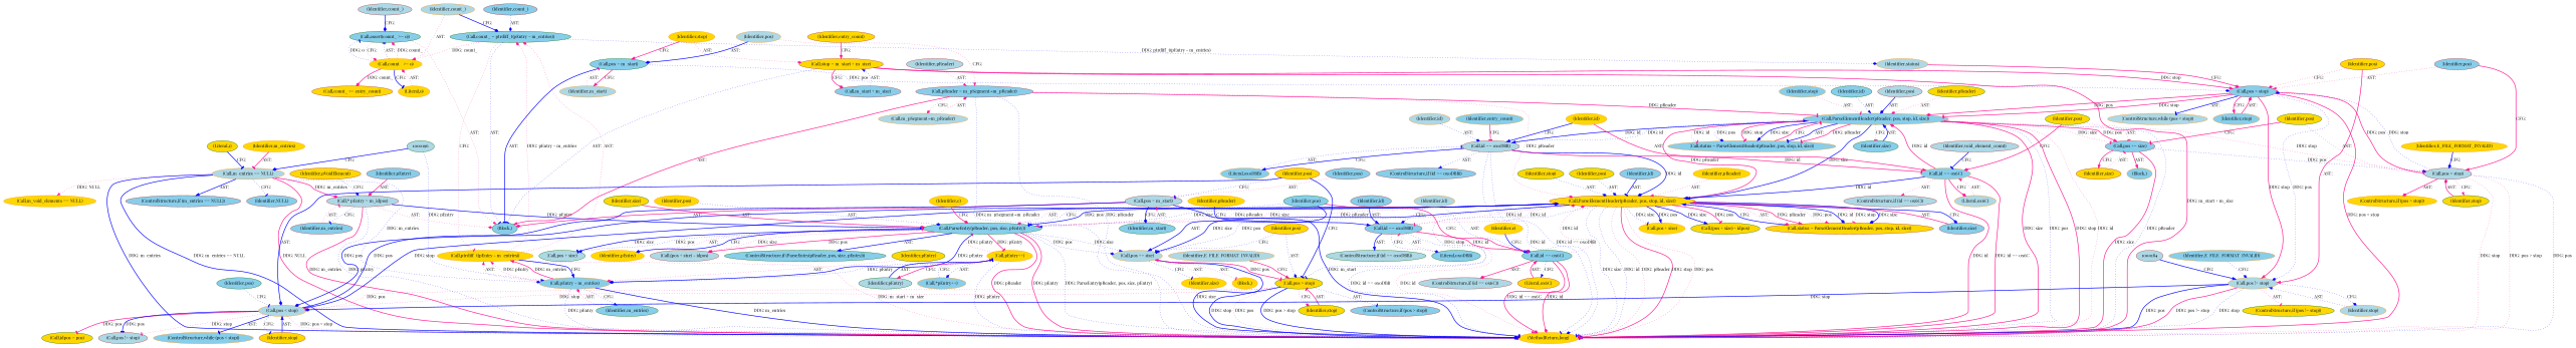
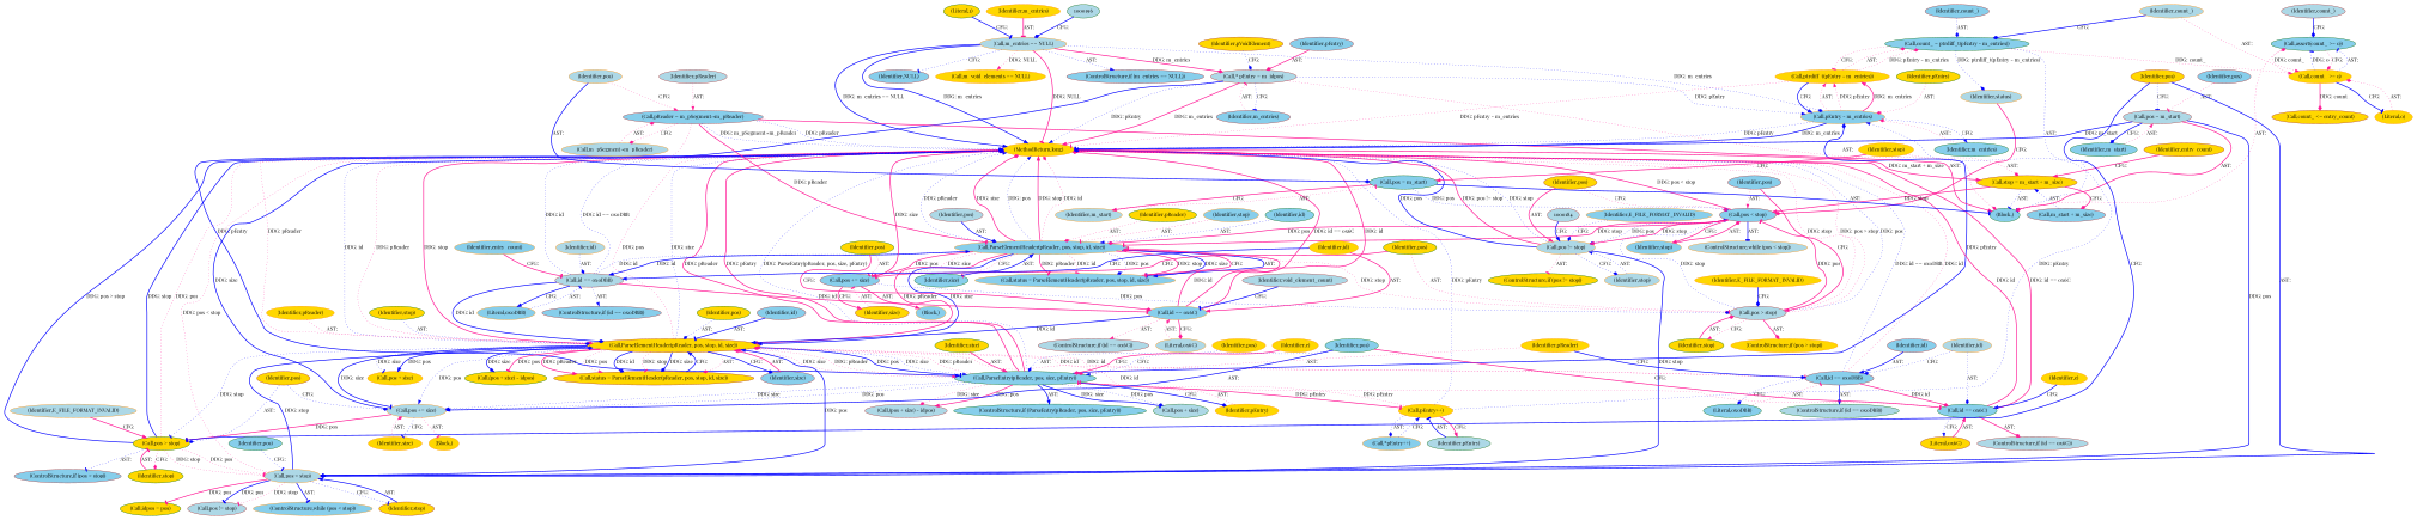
  digraph {
    fontname="Playfair Display"
    node [color=darkorange fillcolor=gold fontname="Playfair Display" style=filled]
    edge [arrowhead=diamond color=deeppink fontname="Playfair Display" style=dotted]
    n1 [color=darkgreen fillcolor=skyblue label="(Call,assert(count_ >= 0))"]
    n2 [label="(Call,count_ >= 0)"]
    n3 [color=darkgreen fillcolor=skyblue label="(Block,)"]
    n4 [color=brown label="(Call,count_ <= entry_count)"]
    n5 [label="(Literal,0)"]
    n6 [color=darkgreen fillcolor=skyblue label="(Call,count_ = ptrdiff_t(pEntry - m_entries))"]
    n7 [label="(Call,ptrdiff_t(pEntry - m_entries))"]
    n8 [fillcolor=lightblue label="(Identifier,status)"]
    n9 [label="(MethodReturn,long)"]
    n10 [fillcolor=skyblue label="(Call,pEntry - m_entries)"]
    n11 [color=darkgreen fillcolor=skyblue label="(Identifier,m_entries)"]
    n12 [color=brown fillcolor=lightblue label="(Call,* pEntry = m_idpos)"]
    n13 [color=darkgreen fillcolor=skyblue label="(Call,ParseEntry(pReader, pos, size, pEntry))"]
    n14 [color=brown fillcolor=skyblue label="(Identifier,m_entries)"]
    n15 [color=brown label="(Call,ParseElementHeader(pReader, pos, stop, id, size))"]
    n16 [fillcolor=lightblue label="(Call,pos += size)"]
    n17 [label="(Call,pEntry++)"]
    n18 [color=darkgreen fillcolor=lightblue label="(Call,pos + size)"]
    n19 [label="(Identifier,pEntry)"]
    n20 [color=brown fillcolor=lightblue label="(Call,(pos + size) - idpos)"]
    n21 [color=darkgreen fillcolor=skyblue label="(ControlStructure,if (ParseEntry(pReader, pos, size, pEntry)))"]
    n22 [fillcolor=lightblue label="(Call,m_entries == NULL)"]
    n23 [label="(Call,m_void_elements == NULL)"]
    n24 [color=brown fillcolor=skyblue label="(ControlStructure,if (m_entries == NULL))"]
    n25 [color=brown fillcolor=skyblue label="(Identifier,NULL)"]
    n26 [color=darkgreen label="(Call,pos > stop)"]
    n27 [color=brown fillcolor=skyblue label="(Call,id == 0x0DBB)"]
    n28 [label="(Call,pos + size)"]
    n29 [color=darkgreen label="(Call,(pos + size) - idpos)"]
    n30 [color=brown label="(Call,status = ParseElementHeader(pReader, pos, stop, id, size))"]
    n31 [color=brown fillcolor=skyblue label="(Identifier,size)"]
    n32 [label="(Block,)"]
    n33 [label="(Identifier,size)"]
    n34 [color=darkgreen fillcolor=lightblue label="(Identifier,pEntry)"]
    n35 [fillcolor=skyblue label="(Call,*pEntry++)"]
    n36 [fillcolor=lightblue label="(Call,pos < stop)"]
    n37 [color=darkgreen label="(Identifier,stop)"]
    n38 [color=brown fillcolor=skyblue label="(ControlStructure,if (pos > stop))"]
    n39 [color=darkgreen fillcolor=skyblue label="(Call,id == 0x6C)"]
    n40 [color=darkgreen fillcolor=lightblue label="(ControlStructure,if (id == 0x0DBB))"]
    n41 [color=darkgreen fillcolor=skyblue label="(Literal,0x0DBB)"]
    n42 [fillcolor=skyblue label="(Call,ParseElementHeader(pReader, pos, stop, id, size))"]
    n43 [color=brown fillcolor=lightblue label="(Call,pos > stop)"]
    n44 [color=brown fillcolor=skyblue label="(Call,pos += size)"]
    n45 [color=brown fillcolor=lightblue label="(Call,id == 0x0DBB)"]
    n46 [color=darkgreen fillcolor=skyblue label="(Identifier,size)"]
    n47 [fillcolor=skyblue label="(Call,status = ParseElementHeader(pReader, pos, stop, id, size))"]
    n48 [color=brown fillcolor=skyblue label="(Call,pos < stop)"]
    n49 [color=darkgreen label="(Identifier,stop)"]
    n50 [label="(ControlStructure,if (pos > stop))"]
    n51 [fillcolor=skyblue label="(Block,)"]
    n52 [color=brown label="(Identifier,size)"]
    n53 [fillcolor=skyblue label="(Call,id == 0x6C)"]
    n54 [color=brown fillcolor=skyblue label="(ControlStructure,if (id == 0x0DBB))"]
    n55 [fillcolor=skyblue label="(Literal,0x0DBB)"]
    n56 [color=brown fillcolor=skyblue label="(Call,pReader = m_pSegment->m_pReader)"]
    n57 [fillcolor=lightblue label="(Call,m_pSegment->m_pReader)"]
    n58 [fillcolor=lightblue label="(Call,pos != stop)"]
    n59 [fillcolor=lightblue label="(ControlStructure,while (pos < stop))"]
    n60 [fillcolor=skyblue label="(Identifier,stop)"]
    n61 [color=darkgreen label="(ControlStructure,if (pos != stop))"]
    n62 [fillcolor=lightblue label="(Identifier,stop)"]
    n63 [color=darkgreen fillcolor=skyblue label="(Call,pos = m_start)"]
    n64 [fillcolor=lightblue label="(Identifier,m_start)"]
    n65 [color=brown label="(Call,stop = m_start + m_size)"]
    n66 [color=brown fillcolor=skyblue label="(Call,m_start + m_size)"]
    n67 [fillcolor=lightblue label="(Literal,0x6C)"]
    n68 [color=brown fillcolor=lightblue label="(ControlStructure,if (id == 0x6C))"]
    n69 [color=darkgreen label="(Call,idpos = pos)"]
    n70 [color=brown fillcolor=lightblue label="(Call,pos != stop)"]
    n71 [fillcolor=skyblue label="(ControlStructure,while (pos < stop))"]
    n72 [color=brown label="(Identifier,stop)"]
    n73 [color=brown fillcolor=lightblue label="(Call,pos = m_start)"]
    n74 [color=darkgreen fillcolor=skyblue label="(Identifier,m_start)"]
    n75 [color=brown fillcolor=lightblue label="(ControlStructure,if (id == 0x6C))"]
    n76 [color=brown label="(Literal,0x6C)"]
    n77 [fillcolor=lightblue label="(Identifier,id)"]
    n78 [label="(Identifier,pos)"]
    n79 [color=brown label="(Identifier,entry_count)"]
    n80 [color=brown label="(Identifier,pVoidElement)"]
    n81 [label="(Identifier,pReader)"]
    n82 [color=brown fillcolor=skyblue label="(Identifier,pos)"]
    n83 [color=brown fillcolor=skyblue label="(Identifier,id)"]
    n84 [color=brown label="(Identifier,pos)"]
    n85 [color=darkgreen label="(Identifier,pEntry)"]
    n86 [color=brown fillcolor=skyblue label="(Identifier,pEntry)"]
    n87 [label="(Identifier,e)"]
    n88 [color=darkgreen label="(Identifier,pos)"]
    n89 [color=brown fillcolor=lightblue label="(Identifier,count_)"]
    n90 [color=darkgreen label="(Literal,1)"]
    n91 [color=darkgreen label="(Identifier,size)"]
    n92 [fillcolor=lightblue label="(Identifier,id)"]
    n93 [color=darkgreen label="(Identifier,pReader)"]
    n94 [fillcolor=lightblue label="(Identifier,pos)"]
    n95 [color=darkgreen label="(Identifier,stop)"]
    n96 [fillcolor=lightblue label="(Identifier,count_)"]
    n97 [label="(Identifier,e)"]
    n98 [color=darkgreen fillcolor=skyblue label="(Identifier,pos)"]
    n99 [color=brown fillcolor=skyblue label="(Identifier,pos)"]
    n100 [color=darkgreen label="(Identifier,pos)"]
    n101 [label="(Identifier,m_entries)"]
    n102 [color=darkgreen label="(Identifier,pos)"]
    n103 [label="(Identifier,E_FILE_FORMAT_INVALID)"]
    n104 [fillcolor=skyblue label="(Identifier,stop)"]
    n105 [label="(Identifier,stop)"]
    n106 [color=darkgreen fillcolor=skyblue label="(Identifier,id)"]
    n107 [color=brown label="(Identifier,pos)"]
    n108 [color=darkgreen fillcolor=skyblue label="(Identifier,pos)"]
    n109 [label="(Identifier,id)"]
    n110 [fillcolor=skyblue label="(Identifier,E_FILE_FORMAT_INVALID)"]
    n111 [label="(Identifier,pReader)"]
    n112 [color=brown fillcolor=lightblue label="(Identifier,pos)"]
    n113 [color=brown fillcolor=skyblue label="(Identifier,id)"]
    n114 [color=brown fillcolor=lightblue label="(Identifier,pReader)"]
    n115 [color=brown fillcolor=skyblue label="(Identifier,count_)"]
    n116 [fillcolor=skyblue label="(Identifier,entry_count)"]
    n117 [color=brown label="(Identifier,pos)"]
    n118 [color=brown fillcolor=lightblue label="(Identifier,void_element_count)"]
    n119 [fillcolor=lightblue label="(Identifier,E_FILE_FORMAT_INVALID)"]
    1000196 [color=darkgreen fillcolor=lightblue]
    1000184 [color=brown fillcolor=lightblue]
    n1 -> n2 [label="CFG: "]
    n1 -> n3 [arrowhead=normal label="AST: "]
    n2 -> n1 [arrowhead=tee color=blue label="AST: "]
    n2 -> n1 [label="DDG: count_"]
    n2 -> n1 [arrowhead=tee color=blue label="DDG: 0"]
    n2 -> n4 [label="DDG: count_" style=bold]
    n2 -> n5 [arrowhead=tee color=blue label="CFG: " style=bold]
    n5 -> n2 [label="AST: "]
    n6 -> n2 [arrowhead=normal label="DDG: count_"]
    n6 -> n3 [arrowhead=tee color=blue label="AST: "]
    n6 -> n7 [arrowhead=tee label="CFG: "]
    n6 -> n8 [color=blue label="DDG: ptrdiff_t(pEntry - m_entries)"]
    n7 -> n6 [label="AST: "]
    n7 -> n6 [label="DDG: pEntry - m_entries"]
-   n7 -> n9 [arrowhead=tee label="DDG: m_start + m_size"]
+   n7 -> n9 [arrowhead=tee label="DDG: pEntry - m_entries"]
    n7 -> n10 [arrowhead=normal color=blue label="CFG: " style=bold]
    n8 -> n48 [label="CFG: " style=bold]
    n10 -> n7 [arrowhead=normal label="AST: "]
    n10 -> n7 [arrowhead=normal label="DDG: pEntry"]
    n10 -> n7 [arrowhead=normal label="DDG: m_entries" style=bold]
    n10 -> n9 [arrowhead=tee color=blue label="DDG: pEntry"]
    n10 -> n9 [arrowhead=normal color=blue label="DDG: m_entries" style=bold]
    n10 -> n11 [arrowhead=normal color=blue label="CFG: "]
    n11 -> n10 [label="AST: "]
    n12 -> n3 [label="AST: "]
    n12 -> n9 [arrowhead=normal color=blue label="DDG: pEntry"]
    n12 -> n9 [arrowhead=normal label="DDG: m_entries" style=bold]
-   1000196 -> n10 [arrowhead=normal color=blue label="DDG: pEntry"]
+   n12 -> n10 [arrowhead=normal color=blue label="DDG: pEntry"]
    n12 -> n13 [arrowhead=normal color=blue label="DDG: pEntry" style=bold]
    n12 -> n14 [arrowhead=tee color=blue label="CFG: "]
    n13 -> n9 [label="DDG: pReader" style=bold]
    n13 -> n9 [arrowhead=tee label="DDG: pEntry" style=bold]
    n13 -> n9 [arrowhead=tee color=blue label="DDG: ParseEntry(pReader, pos, size, pEntry)"]
    n13 -> n10 [color=blue label="DDG: pEntry" style=bold]
    n13 -> n15 [label="DDG: pReader"]
    n13 -> n15 [label="DDG: size"]
    n13 -> n16 [arrowhead=normal color=blue label="DDG: size"]
    n13 -> n16 [color=blue label="DDG: pos"]
    n13 -> n17 [arrowhead=tee label="DDG: pEntry" style=bold]
    n13 -> n18 [color=blue label="DDG: pos"]
    n13 -> n18 [arrowhead=tee color=blue label="DDG: size" style=bold]
    n13 -> n19 [color=blue label="CFG: " style=bold]
    n13 -> n20 [arrowhead=normal label="DDG: pos" style=bold]
    n13 -> n20 [label="DDG: size"]
    n13 -> n21 [arrowhead=normal color=blue label="AST: " style=bold]
    n14 -> n12 [arrowhead=tee label="AST: "]
    n15 -> n9 [color=blue label="DDG: size"]
    n15 -> n9 [arrowhead=tee color=blue label="DDG: id"]
    n15 -> n9 [arrowhead=normal label="DDG: pReader"]
    n15 -> n9 [label="DDG: stop" style=bold]
    n15 -> n9 [arrowhead=normal label="DDG: pos"]
    n15 -> n13 [arrowhead=normal label="DDG: pReader"]
    n15 -> n13 [arrowhead=tee color=blue label="DDG: pos" style=bold]
    n15 -> n13 [arrowhead=normal color=blue label="DDG: size"]
    n15 -> n16 [arrowhead=tee color=blue label="DDG: size" style=bold]
    n15 -> n16 [arrowhead=normal color=blue label="DDG: pos"]
    n15 -> n26 [arrowhead=tee color=blue label="DDG: stop"]
    n15 -> n27 [arrowhead=tee label="DDG: id"]
    n15 -> n28 [arrowhead=normal color=blue label="DDG: pos" style=bold]
    n15 -> n28 [arrowhead=tee color=blue label="DDG: size"]
    n15 -> n29 [arrowhead=tee label="DDG: pos" style=bold]
    n15 -> n29 [arrowhead=normal color=blue label="DDG: size" style=bold]
    n15 -> n30 [label="AST: "]
    n15 -> n30 [arrowhead=normal label="DDG: pReader" style=bold]
    n15 -> n30 [arrowhead=normal label="DDG: pos"]
    n15 -> n30 [color=blue label="DDG: id" style=bold]
    n15 -> n30 [arrowhead=tee label="DDG: stop"]
    n15 -> n30 [color=blue label="DDG: size" style=bold]
    n15 -> n31 [color=blue label="CFG: " style=bold]
    n16 -> n9 [arrowhead=normal color=blue label="DDG: size" style=bold]
    n16 -> n26 [arrowhead=tee label="DDG: pos" style=bold]
    n16 -> n32 [arrowhead=tee label="AST: "]
    n16 -> n33 [arrowhead=tee color=blue label="CFG: "]
    n17 -> n9 [arrowhead=normal color=blue label="DDG: pEntry"]
    n17 -> n10 [arrowhead=normal color=blue label="DDG: pEntry"]
    n17 -> n13 [arrowhead=tee label="DDG: pEntry"]
    n17 -> n34 [arrowhead=normal label="CFG: " style=bold]
    n17 -> n35 [color=blue label="AST: "]
    n19 -> n13 [arrowhead=tee label="AST: "]
    n22 -> n9 [arrowhead=normal color=blue label="DDG: m_entries" style=bold]
    n22 -> n9 [arrowhead=normal color=blue label="DDG: m_entries == NULL" style=bold]
    n22 -> n9 [arrowhead=tee label="DDG: NULL" style=bold]
    n22 -> n10 [color=blue label="DDG: m_entries"]
    n22 -> n12 [label="DDG: m_entries" style=bold]
    n22 -> n23 [arrowhead=normal label="DDG: NULL"]
-   n22 -> n24 [arrowhead=normal color=blue label="AST: " style=bold]
+   n22 -> n24 [arrowhead=normal color=blue label="AST: "]
    n22 -> n25 [arrowhead=tee color=blue label="CFG: "]
    n26 -> n9 [arrowhead=tee label="DDG: pos"]
    n26 -> n9 [color=blue label="DDG: pos > stop" style=bold]
    n26 -> n9 [color=blue label="DDG: stop" style=bold]
    n26 -> n36 [arrowhead=tee label="DDG: pos"]
    n26 -> n36 [arrowhead=tee label="DDG: stop"]
    n26 -> n37 [label="CFG: "]
    n26 -> n38 [arrowhead=tee color=blue label="AST: "]
    n27 -> n9 [arrowhead=tee color=blue label="DDG: id == 0x0DBB"]
    n27 -> n9 [arrowhead=normal label="DDG: id"]
    n27 -> n15 [label="DDG: id"]
    n27 -> n39 [label="DDG: id" style=bold]
    n27 -> n40 [arrowhead=normal color=blue label="AST: " style=bold]
    n27 -> n41 [color=blue label="CFG: "]
    n30 -> n15 [arrowhead=normal color=blue label="CFG: " style=bold]
    n31 -> n15 [arrowhead=normal label="AST: " style=bold]
    n33 -> n16 [label="AST: "]
    n34 -> n17 [arrowhead=tee color=blue label="AST: " style=bold]
    n35 -> n17 [arrowhead=normal color=blue label="CFG: "]
    n36 -> n9 [arrowhead=tee label="DDG: pos < stop"]
    n36 -> n15 [arrowhead=normal color=blue label="DDG: pos" style=bold]
    n36 -> n15 [color=blue label="DDG: stop" style=bold]
    n36 -> n69 [arrowhead=tee label="DDG: pos" style=bold]
    n36 -> n70 [arrowhead=tee color=blue label="DDG: pos" style=bold]
    n36 -> n70 [arrowhead=tee label="DDG: stop"]
    n36 -> n71 [arrowhead=tee color=blue label="AST: " style=bold]
    n36 -> n72 [arrowhead=tee color=blue label="CFG: "]
    n37 -> n26 [arrowhead=tee label="AST: " style=bold]
    n39 -> n9 [label="DDG: id == 0x6C" style=bold]
    n39 -> n9 [label="DDG: id" style=bold]
    n39 -> n15 [label="DDG: id"]
    n39 -> n75 [label="AST: " style=bold]
    n39 -> n76 [arrowhead=normal color=blue label="CFG: "]
    n41 -> n27 [arrowhead=tee label="AST: "]
    n42 -> n9 [arrowhead=normal color=blue label="DDG: pReader"]
    n42 -> n9 [label="DDG: size" style=bold]
    n42 -> n9 [arrowhead=normal color=blue label="DDG: pos"]
    n42 -> n9 [arrowhead=normal label="DDG: stop" style=bold]
    n42 -> n9 [label="DDG: id"]
    n42 -> n15 [label="DDG: pReader" style=bold]
    n42 -> n15 [arrowhead=normal color=blue label="DDG: size" style=bold]
    n42 -> n43 [arrowhead=normal label="DDG: stop"]
    n42 -> n44 [arrowhead=tee label="DDG: size"]
    n42 -> n44 [arrowhead=normal label="DDG: pos" style=bold]
    n42 -> n45 [arrowhead=normal color=blue label="DDG: id" style=bold]
    n42 -> n46 [arrowhead=tee label="CFG: "]
    n42 -> n47 [arrowhead=tee color=blue label="AST: " style=bold]
    n42 -> n47 [arrowhead=tee label="DDG: pReader" style=bold]
    n42 -> n47 [arrowhead=tee label="DDG: id"]
    n42 -> n47 [color=blue label="DDG: pos"]
    n42 -> n47 [arrowhead=tee label="DDG: stop" style=bold]
    n42 -> n47 [arrowhead=normal color=blue label="DDG: size" style=bold]
    n43 -> n9 [arrowhead=tee label="DDG: stop"]
    n43 -> n9 [arrowhead=normal label="DDG: pos > stop"]
    n43 -> n9 [color=blue label="DDG: pos"]
    n43 -> n48 [arrowhead=tee label="DDG: pos" style=bold]
    n43 -> n48 [color=blue label="DDG: stop"]
    n43 -> n49 [arrowhead=normal label="CFG: "]
    n43 -> n50 [label="AST: " style=bold]
    n44 -> n9 [arrowhead=tee label="DDG: size" style=bold]
    n44 -> n43 [color=blue label="DDG: pos"]
    n44 -> n51 [arrowhead=normal label="AST: " style=bold]
    n44 -> n52 [arrowhead=normal label="CFG: " style=bold]
    n45 -> n9 [arrowhead=tee color=blue label="DDG: id"]
    n45 -> n9 [color=blue label="DDG: id == 0x0DBB"]
    n45 -> n15 [color=blue label="DDG: id" style=bold]
    n45 -> n42 [arrowhead=normal color=blue label="DDG: id"]
    n45 -> n53 [arrowhead=tee label="DDG: id" style=bold]
    n45 -> n54 [arrowhead=normal color=blue label="AST: "]
    n45 -> n55 [arrowhead=normal color=blue label="CFG: " style=bold]
    n46 -> n42 [arrowhead=normal color=blue label="AST: " style=bold]
    n47 -> n42 [arrowhead=tee label="CFG: " style=bold]
    n48 -> n9 [arrowhead=tee label="DDG: pos < stop" style=bold]
    n48 -> n42 [label="DDG: pos" style=bold]
    n48 -> n42 [arrowhead=tee label="DDG: stop" style=bold]
    n48 -> n58 [color=blue label="DDG: pos"]
    n48 -> n58 [arrowhead=normal label="DDG: stop" style=bold]
    n48 -> n59 [arrowhead=tee color=blue label="AST: " style=bold]
    n48 -> n60 [arrowhead=normal label="CFG: " style=bold]
    n49 -> n43 [label="AST: " style=bold]
    n52 -> n44 [arrowhead=tee label="AST: "]
    n53 -> n9 [label="DDG: id" style=bold]
    n53 -> n9 [label="DDG: id == 0x6C" style=bold]
    n53 -> n15 [arrowhead=normal color=blue label="DDG: id" style=bold]
    n53 -> n42 [label="DDG: id" style=bold]
    n53 -> n67 [label="CFG: " style=bold]
    n53 -> n68 [arrowhead=normal label="AST: "]
    n55 -> n45 [arrowhead=tee color=blue label="AST: "]
    n56 -> n3 [arrowhead=normal label="AST: " style=bold]
    n56 -> n9 [arrowhead=normal color=blue label="DDG: m_pSegment->m_pReader"]
    n56 -> n9 [arrowhead=normal color=blue label="DDG: pReader"]
    n56 -> n15 [label="DDG: pReader"]
    n56 -> n42 [arrowhead=tee label="DDG: pReader" style=bold]
    n56 -> n57 [label="CFG: "]
    n57 -> n56 [label="AST: "]
    n58 -> n9 [arrowhead=normal color=blue label="DDG: pos" style=bold]
    n58 -> n9 [arrowhead=tee label="DDG: pos != stop" style=bold]
    n58 -> n9 [color=blue label="DDG: stop"]
    n58 -> n36 [color=blue label="DDG: stop" style=bold]
    n58 -> n61 [arrowhead=tee label="AST: "]
    n58 -> n62 [color=blue label="CFG: "]
    n60 -> n48 [label="AST: " style=bold]
    n62 -> n58 [arrowhead=normal color=blue label="AST: "]
    n63 -> n3 [arrowhead=tee color=blue label="AST: " style=bold]
    n63 -> n48 [color=blue label="DDG: pos"]
    n63 -> n64 [arrowhead=normal label="CFG: " style=bold]
    n64 -> n63 [arrowhead=tee label="AST: "]
    n65 -> n3 [arrowhead=tee color=blue label="AST: "]
-   n65 -> n9 [arrowhead=normal label="DDG: m_start + m_size" style=bold]
+   n9 -> n65 [arrowhead=normal label="DDG: m_start + m_size" style=bold]
    n65 -> n48 [arrowhead=normal label="DDG: stop" style=bold]
    n65 -> n66 [label="CFG: " style=bold]
    n66 -> n65 [arrowhead=normal color=blue label="AST: "]
    n67 -> n53 [arrowhead=normal label="AST: "]
    n72 -> n36 [arrowhead=normal color=blue label="AST: " style=bold]
    n73 -> n3 [label="AST: " style=bold]
    n73 -> n9 [arrowhead=tee color=blue label="DDG: m_start" style=bold]
    n73 -> n36 [color=blue label="DDG: pos" style=bold]
    n73 -> n74 [color=blue label="CFG: " style=bold]
    n74 -> n73 [arrowhead=normal label="AST: "]
    n76 -> n39 [arrowhead=normal label="AST: " style=bold]
    n77 -> n27 [color=blue label="CFG: "]
    n77 -> n39 [color=blue label="AST: "]
    n78 -> n13 [color=blue label="AST: "]
    n79 -> n65 [arrowhead=normal label="CFG: " style=bold]
    n80 -> n12 [color=blue label="CFG: "]
    n81 -> n15 [arrowhead=normal label="AST: "]
    n82 -> n43 [arrowhead=normal label="CFG: " style=bold]
    n82 -> n48 [arrowhead=normal label="AST: "]
    n83 -> n27 [arrowhead=normal color=blue label="AST: " style=bold]
    n84 -> n48 [label="CFG: "]
    n84 -> n58 [arrowhead=normal label="AST: " style=bold]
    n85 -> n10 [label="AST: "]
    n86 -> n12 [label="AST: " style=bold]
    n87 -> n13 [label="CFG: " style=bold]
    n88 -> n43 [arrowhead=tee label="AST: "]
    n88 -> n44 [arrowhead=tee label="CFG: " style=bold]
    n89 -> n1 [color=blue label="CFG: " style=bold]
    n90 -> n22 [arrowhead=tee color=blue label="CFG: " style=bold]
    n91 -> n13 [arrowhead=normal label="AST: " style=bold]
    n92 -> n45 [color=blue label="AST: "]
    n93 -> n42 [label="AST: "]
    n94 -> n56 [arrowhead=normal label="CFG: "]
    n94 -> n63 [color=blue label="AST: " style=bold]
    n95 -> n15 [color=blue label="AST: "]
    n96 -> n2 [arrowhead=normal label="AST: "]
    n96 -> n6 [color=blue label="CFG: " style=bold]
    n97 -> n39 [arrowhead=normal color=blue label="CFG: " style=bold]
    n98 -> n13 [arrowhead=normal color=blue label="CFG: "]
    n98 -> n16 [arrowhead=normal color=blue label="AST: " style=bold]
    n98 -> n39 [arrowhead=tee label="CFG: " style=bold]
    n99 -> n73 [arrowhead=tee label="AST: "]
    n100 -> n44 [arrowhead=tee label="AST: "]
    n100 -> n53 [label="CFG: " style=bold]
    n101 -> n22 [arrowhead=tee label="AST: " style=bold]
    n102 -> n15 [color=blue label="AST: "]
    n103 -> n43 [color=blue label="CFG: " style=bold]
    n104 -> n42 [arrowhead=tee label="AST: "]
    n105 -> n63 [arrowhead=normal label="CFG: " style=bold]
    n105 -> n65 [label="AST: "]
    n106 -> n42 [arrowhead=normal color=blue label="AST: "]
    n107 -> n26 [arrowhead=tee color=blue label="CFG: " style=bold]
    n107 -> n36 [color=blue label="AST: " style=bold]
    n107 -> n73 [arrowhead=tee color=blue label="CFG: "]
    n108 -> n36 [arrowhead=tee color=blue label="CFG: "]
    n109 -> n45 [arrowhead=normal color=blue label="CFG: " style=bold]
    n109 -> n53 [arrowhead=normal label="AST: " style=bold]
    n110 -> n58 [color=blue label="CFG: "]
    n111 -> n13 [label="AST: "]
    n111 -> n27 [arrowhead=normal color=blue label="CFG: " style=bold]
    n112 -> n42 [color=blue label="AST: " style=bold]
    n113 -> n15 [arrowhead=tee color=blue label="AST: " style=bold]
    n114 -> n56 [arrowhead=normal label="AST: "]
    n115 -> n6 [color=blue label="AST: "]
    n116 -> n45 [arrowhead=tee label="CFG: " style=bold]
    n117 -> n16 [color=blue label="CFG: "]
    n117 -> n26 [color=blue label="AST: "]
    n118 -> n53 [arrowhead=tee color=blue label="CFG: " style=bold]
    n119 -> n26 [arrowhead=normal label="CFG: " style=bold]
    1000196 -> n22 [color=blue label="CFG: " style=bold]
    1000184 -> n58 [arrowhead=normal color=blue label="CFG: " style=bold]
  }
